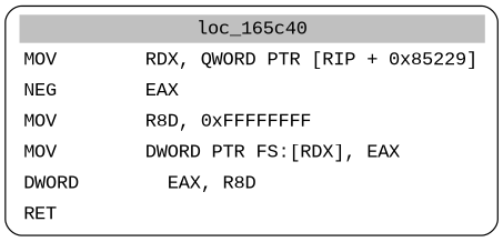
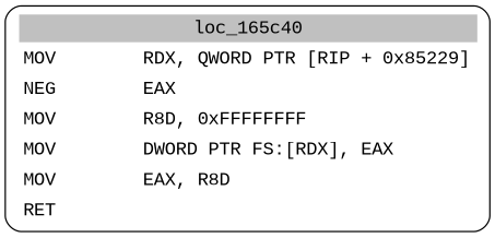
  digraph {
-   n1 [fontname="Courier New" label=<<table border="0" cellborder="0" cellpadding="3"><tr><td align="center" colspan="2" bgcolor="grey">loc_165c40</td></tr><tr><td align="left">MOV        RDX, QWORD PTR [RIP + 0x85229]</td></tr><tr><td align="left">NEG        EAX</td></tr><tr><td align="left">MOV        R8D, 0xFFFFFFFF</td></tr><tr><td align="left">MOV        DWORD PTR FS:[RDX], EAX</td></tr><tr><td align="left">DWORD        EAX, R8D</td></tr><tr><td align="left">RET        </td></tr></table>> shape=Mrecord]
+   n1 [fontname="Courier New" label=<<table border="0" cellborder="0" cellpadding="3"><tr><td align="center" colspan="2" bgcolor="grey">loc_165c40</td></tr><tr><td align="left">MOV        RDX, QWORD PTR [RIP + 0x85229]</td></tr><tr><td align="left">NEG        EAX</td></tr><tr><td align="left">MOV        R8D, 0xFFFFFFFF</td></tr><tr><td align="left">MOV        DWORD PTR FS:[RDX], EAX</td></tr><tr><td align="left">MOV        EAX, R8D</td></tr><tr><td align="left">RET        </td></tr></table>> shape=Mrecord]
  }
